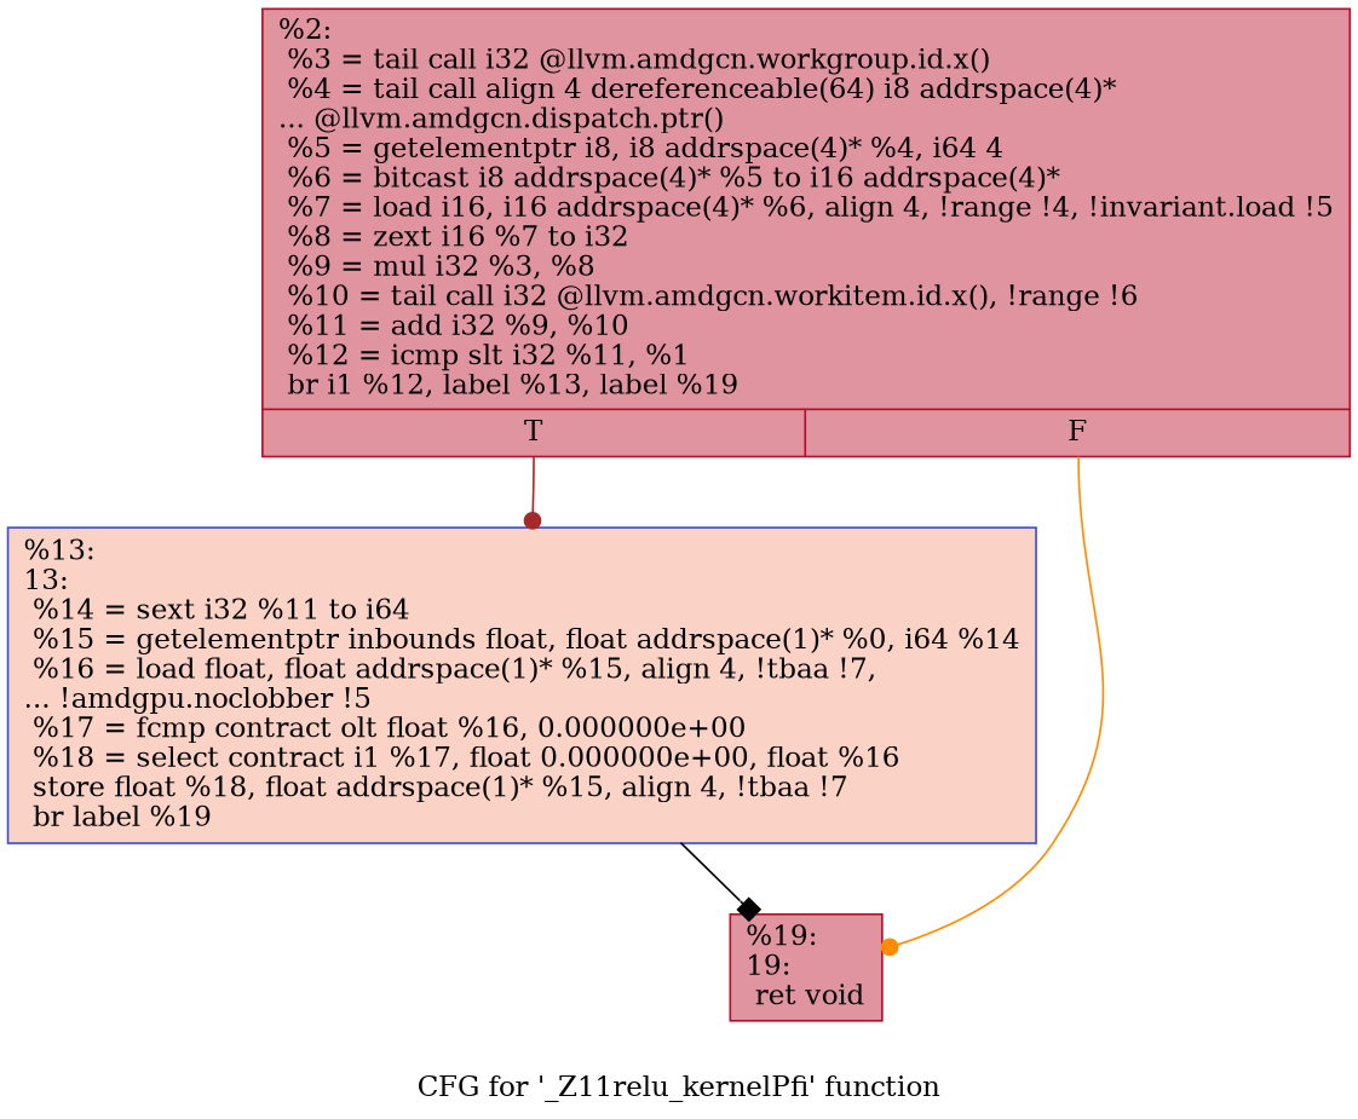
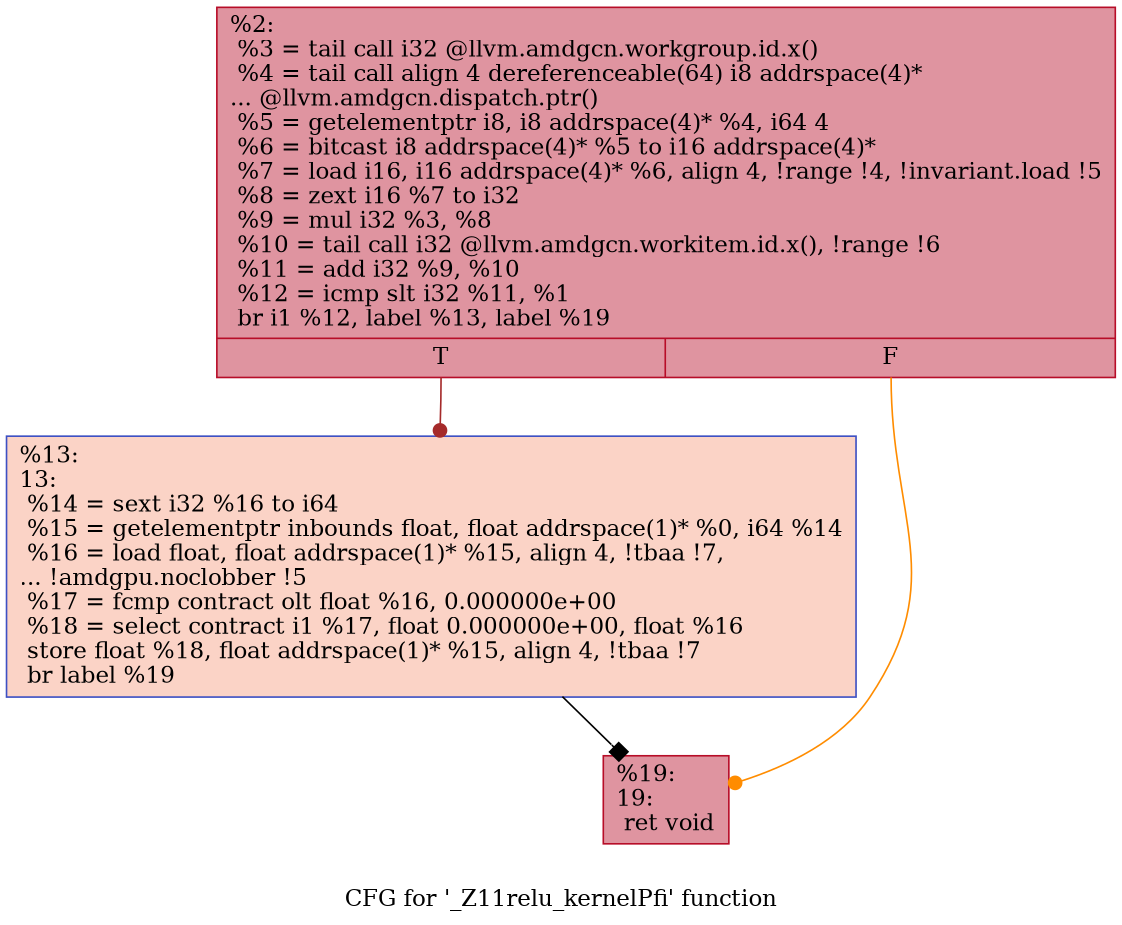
  digraph {
    label="CFG for '_Z11relu_kernelPfi' function"
    node [color="#b70d28ff" fillcolor="#b70d2870" shape=record style=filled]
    edge [arrowhead=dot]
    n1 [label="{%2:\l  %3 = tail call i32 @llvm.amdgcn.workgroup.id.x()\l  %4 = tail call align 4 dereferenceable(64) i8 addrspace(4)*\l... @llvm.amdgcn.dispatch.ptr()\l  %5 = getelementptr i8, i8 addrspace(4)* %4, i64 4\l  %6 = bitcast i8 addrspace(4)* %5 to i16 addrspace(4)*\l  %7 = load i16, i16 addrspace(4)* %6, align 4, !range !4, !invariant.load !5\l  %8 = zext i16 %7 to i32\l  %9 = mul i32 %3, %8\l  %10 = tail call i32 @llvm.amdgcn.workitem.id.x(), !range !6\l  %11 = add i32 %9, %10\l  %12 = icmp slt i32 %11, %1\l  br i1 %12, label %13, label %19\l|{<s0>T|<s1>F}}"]
-   n2 [color="#3d50c3ff" fillcolor="#f59c7d70" label="{%13:\l13:                                               \l  %14 = sext i32 %11 to i64\l  %15 = getelementptr inbounds float, float addrspace(1)* %0, i64 %14\l  %16 = load float, float addrspace(1)* %15, align 4, !tbaa !7,\l... !amdgpu.noclobber !5\l  %17 = fcmp contract olt float %16, 0.000000e+00\l  %18 = select contract i1 %17, float 0.000000e+00, float %16\l  store float %18, float addrspace(1)* %15, align 4, !tbaa !7\l  br label %19\l}"]
+   n2 [color="#3d50c3ff" fillcolor="#f59c7d70" label="{%13:\l13:                                               \l  %14 = sext i32 %16 to i64\l  %15 = getelementptr inbounds float, float addrspace(1)* %0, i64 %14\l  %16 = load float, float addrspace(1)* %15, align 4, !tbaa !7,\l... !amdgpu.noclobber !5\l  %17 = fcmp contract olt float %16, 0.000000e+00\l  %18 = select contract i1 %17, float 0.000000e+00, float %16\l  store float %18, float addrspace(1)* %15, align 4, !tbaa !7\l  br label %19\l}"]
    n3 [label="{%19:\l19:                                               \l  ret void\l}"]
    n1 -> n2 [tailport=s0 color=brown]
    n1 -> n3 [tailport=s1 color=darkorange]
    n2 -> n3 [color=black arrowhead=box]
  }
